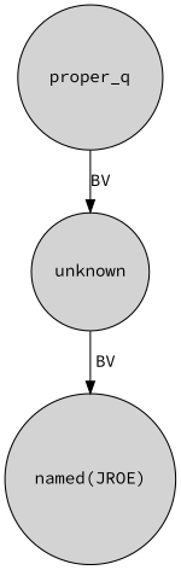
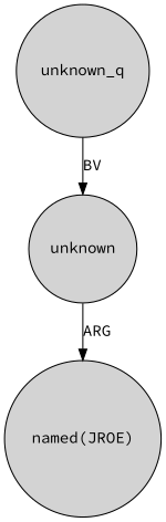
  digraph {
    fontname="Source Code Pro"
    node [fontname="Source Code Pro" shape=circle style=filled]
    edge [fontname="Source Code Pro"]
    unknown
    "named(JROE)"
-   proper_q
-   unknown -> "named(JROE)" [label=BV]
+   proper_q [label=unknown_q]
+   unknown -> "named(JROE)" [label=ARG]
    proper_q -> unknown [label=BV]
  }
